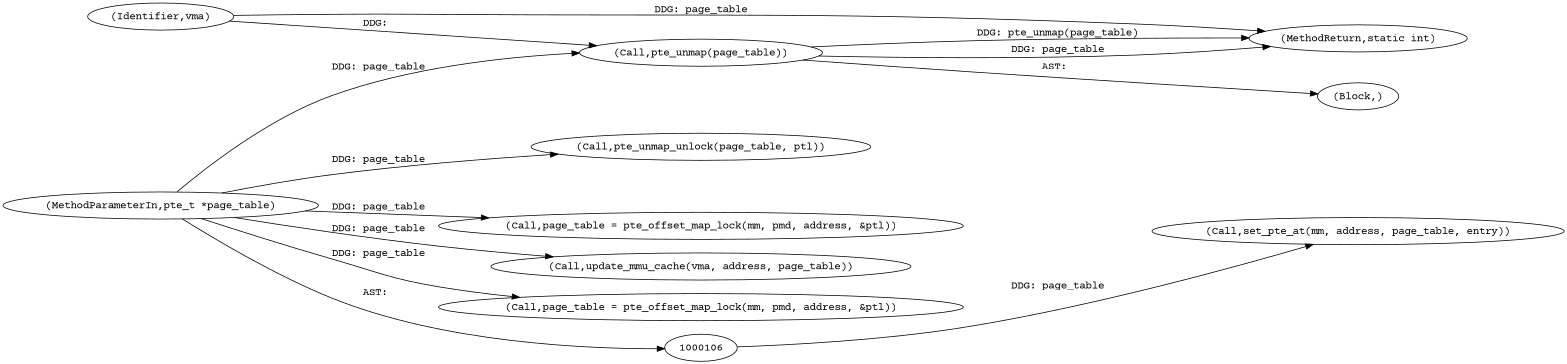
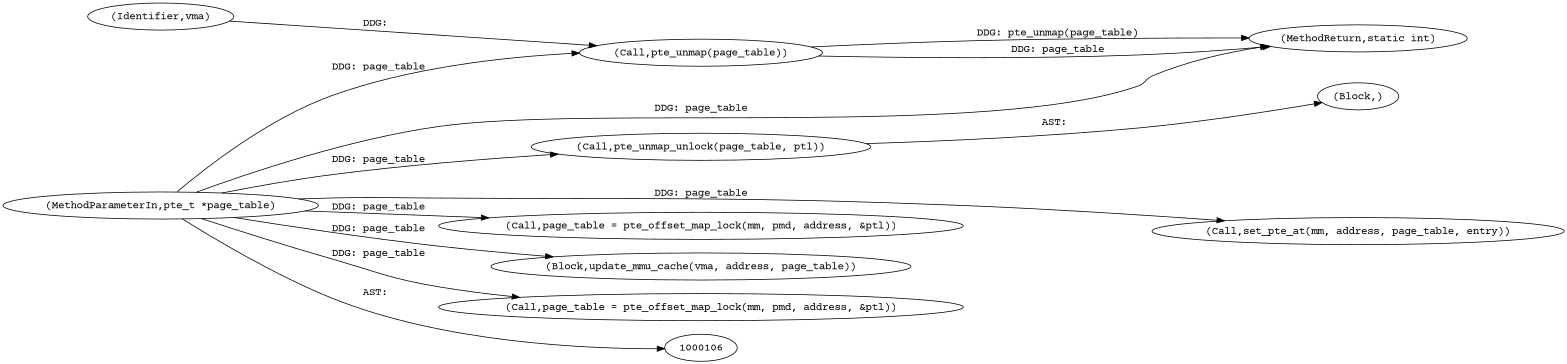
  digraph {
    fontname="Courier Prime"
    rankdir=LR
    node [fontname="Courier Prime"]
    edge [fontname="Courier Prime"]
    n1 [label="(Call,pte_unmap(page_table))"]
    n2 [label="(MethodReturn,static int)"]
    n3 [label="(Block,)"]
    n4 [label="(MethodParameterIn,pte_t *page_table)"]
    n5 [label="(Call,page_table = pte_offset_map_lock(mm, pmd, address, &ptl))"]
-   n6 [label="(Call,update_mmu_cache(vma, address, page_table))"]
+   n6 [label="(Block,update_mmu_cache(vma, address, page_table))"]
    n7 [label="(Call,page_table = pte_offset_map_lock(mm, pmd, address, &ptl))"]
    n8 [label="(Call,pte_unmap_unlock(page_table, ptl))"]
    n9 [label="(Call,set_pte_at(mm, address, page_table, entry))"]
    1000106
    n11 [label="(Identifier,vma)"]
    n1 -> n2 [label="DDG: pte_unmap(page_table)"]
    n1 -> n2 [label="DDG: page_table"]
-   n1 -> n3 [label="AST: "]
+   n8 -> n3 [label="AST: "]
    n4 -> n1 [label="DDG: page_table"]
-   n11 -> n2 [label="DDG: page_table"]
+   n4 -> n2 [label="DDG: page_table"]
    n4 -> n5 [label="DDG: page_table"]
    n4 -> n6 [label="DDG: page_table"]
    n4 -> n7 [label="DDG: page_table"]
    n4 -> n8 [label="DDG: page_table"]
-   1000106 -> n9 [label="DDG: page_table"]
+   n4 -> n9 [label="DDG: page_table"]
    n4 -> 1000106 [label="AST: "]
    n11 -> n1 [label="DDG: "]
  }
